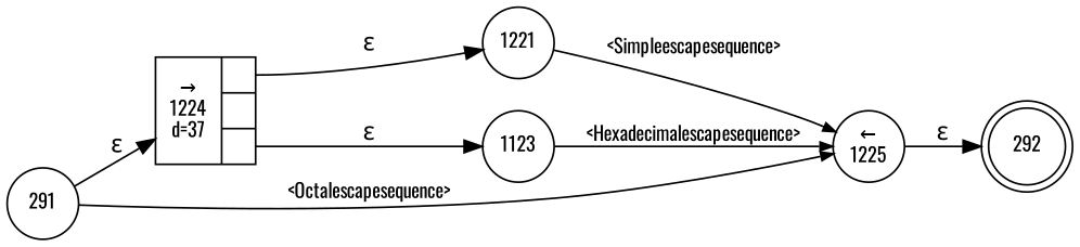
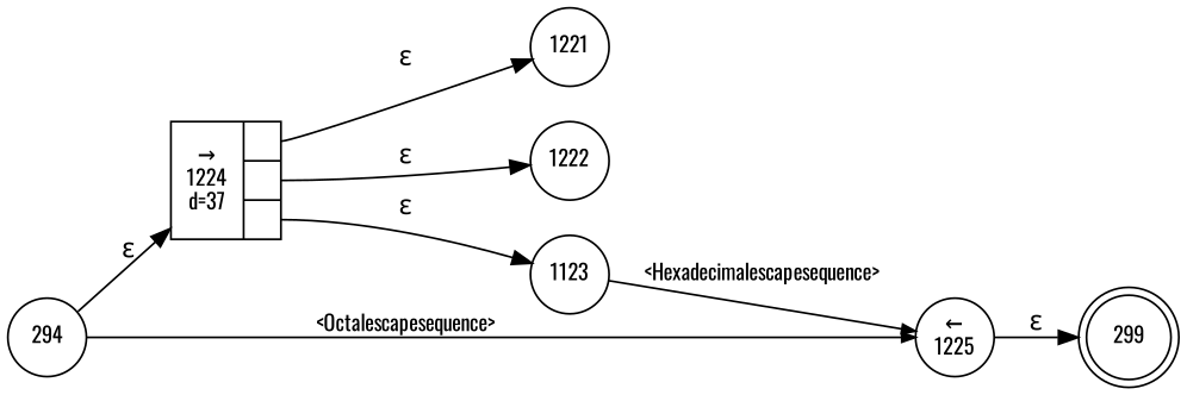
  digraph {
    fontname=Oswald
    rankdir=LR
    node [fixedsize=true fontname=Oswald fontsize=11 shape=circle peripheries=1]
    edge [fontname=Oswald]
-   n1 [label=292 shape=doublecircle width=.6 peripheries=""]
-   n2 [label=291 width=.55]
+   n1 [label=299 shape=doublecircle width=.6 peripheries=""]
+   n2 [label=294 width=.55]
    n3 [fixedsize=false label="{&rarr;\n1224\nd=37|{<p0>|<p1>|<p2>}}" shape=record]
    n4 [label="&larr;\n1225" width=.55]
    n5 [label=1221 width=.55]
+   n6 [label=1222 width=.55]
    n7 [label=1123 width=.55]
    n2 -> n3 [label="&epsilon;"]
    n2 -> n4 [arrowhead=normal arrowsize=.7 fontsize=11 label="<Octalescapesequence>"]
    n3 -> n5 [label="&epsilon;" tailport=p0]
+   n3 -> n6 [label="&epsilon;" tailport=p1]
    n3 -> n7 [label="&epsilon;" tailport=p2]
    n4 -> n1 [label="&epsilon;"]
-   n5 -> n4 [arrowhead=normal arrowsize=.7 fontsize=11 label="<Simpleescapesequence>"]
    n7 -> n4 [arrowhead=normal arrowsize=.7 fontsize=11 label="<Hexadecimalescapesequence>"]
  }
